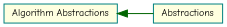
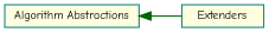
  digraph {
    rankdir=LR
    fontname="Comic Neue"
    node [color=teal fillcolor=lightyellow fontname="Comic Neue" fontsize=10 shape=box style=filled]
    n1 [height=0.2 label="Algorithm Abstractions" width=0.4]
-   n2 [fontcolor=black height=0.2 label=Abstractions width=0.4]
+   n2 [fontcolor=black height=0.2 label=Extenders width=0.4]
    n1 -> n2 [dir=back fontname="Comic Neue" fontsize=10 labelfontname=Helvetica labelfontsize=10 shape=plaintext style=solid color=darkgreen]
  }
